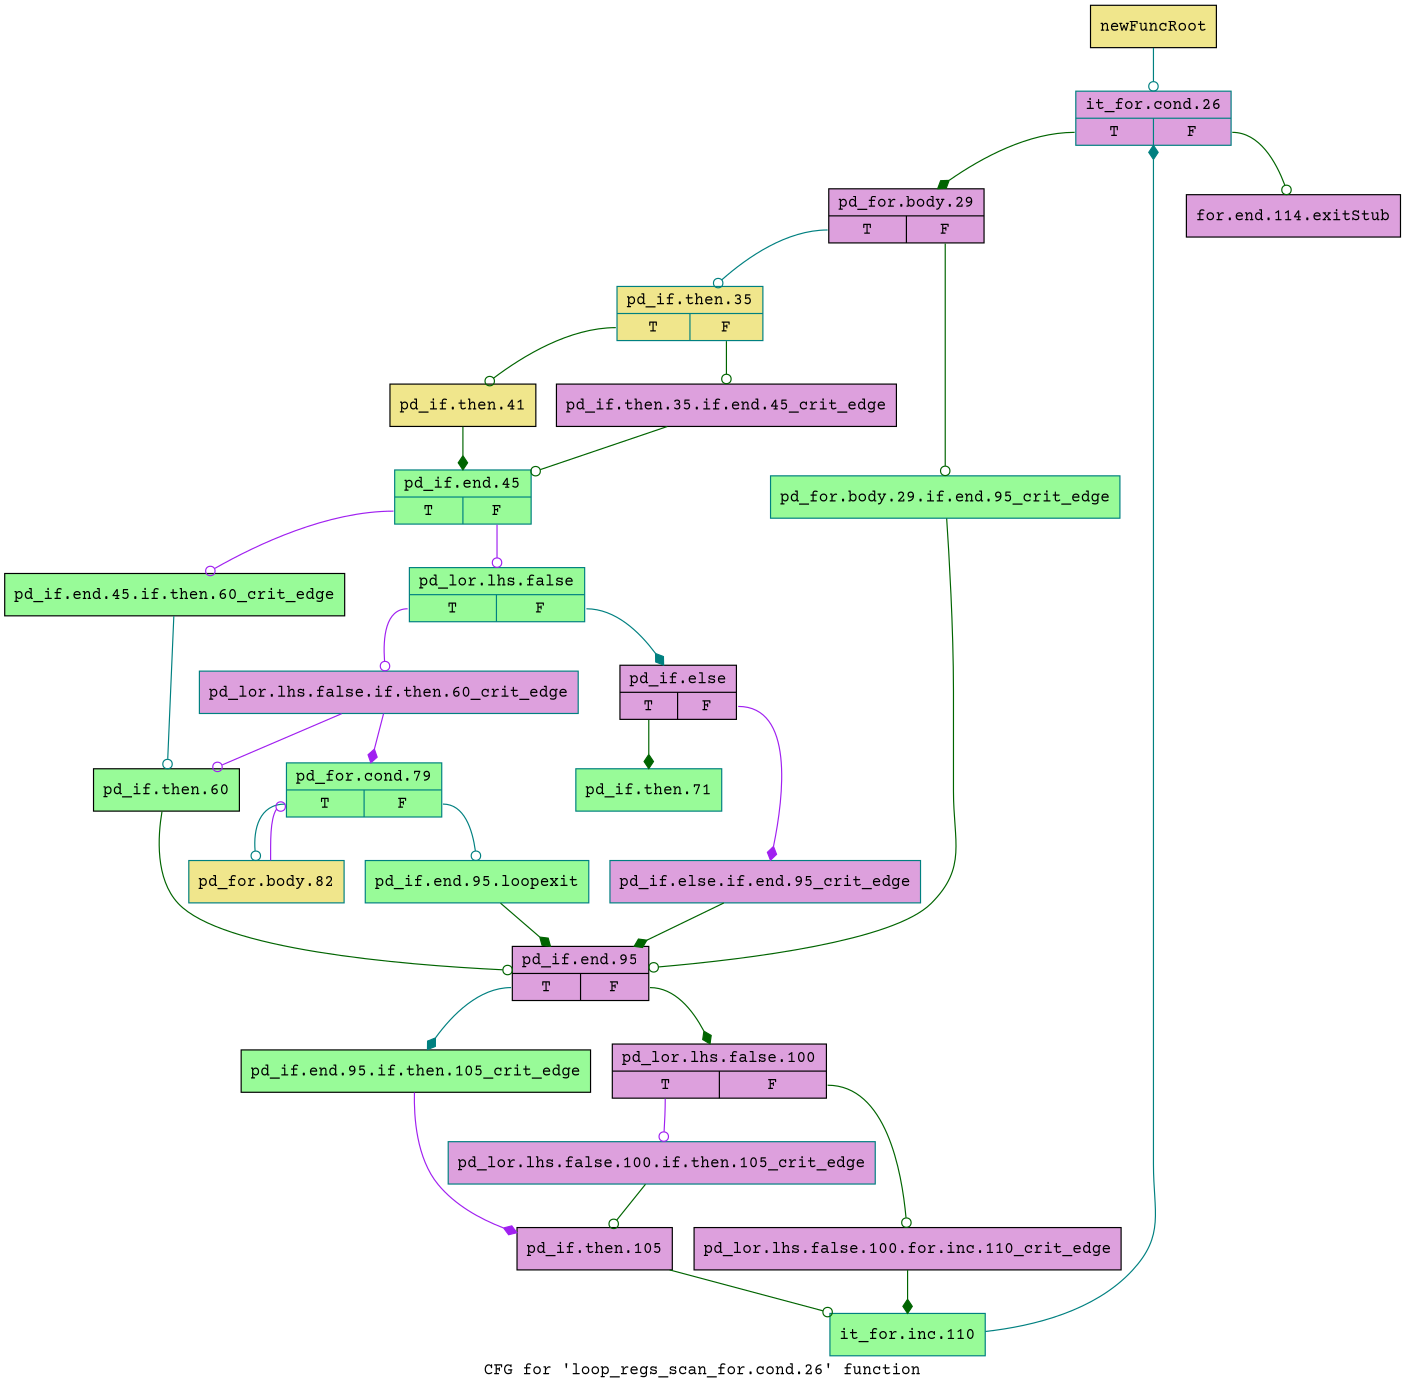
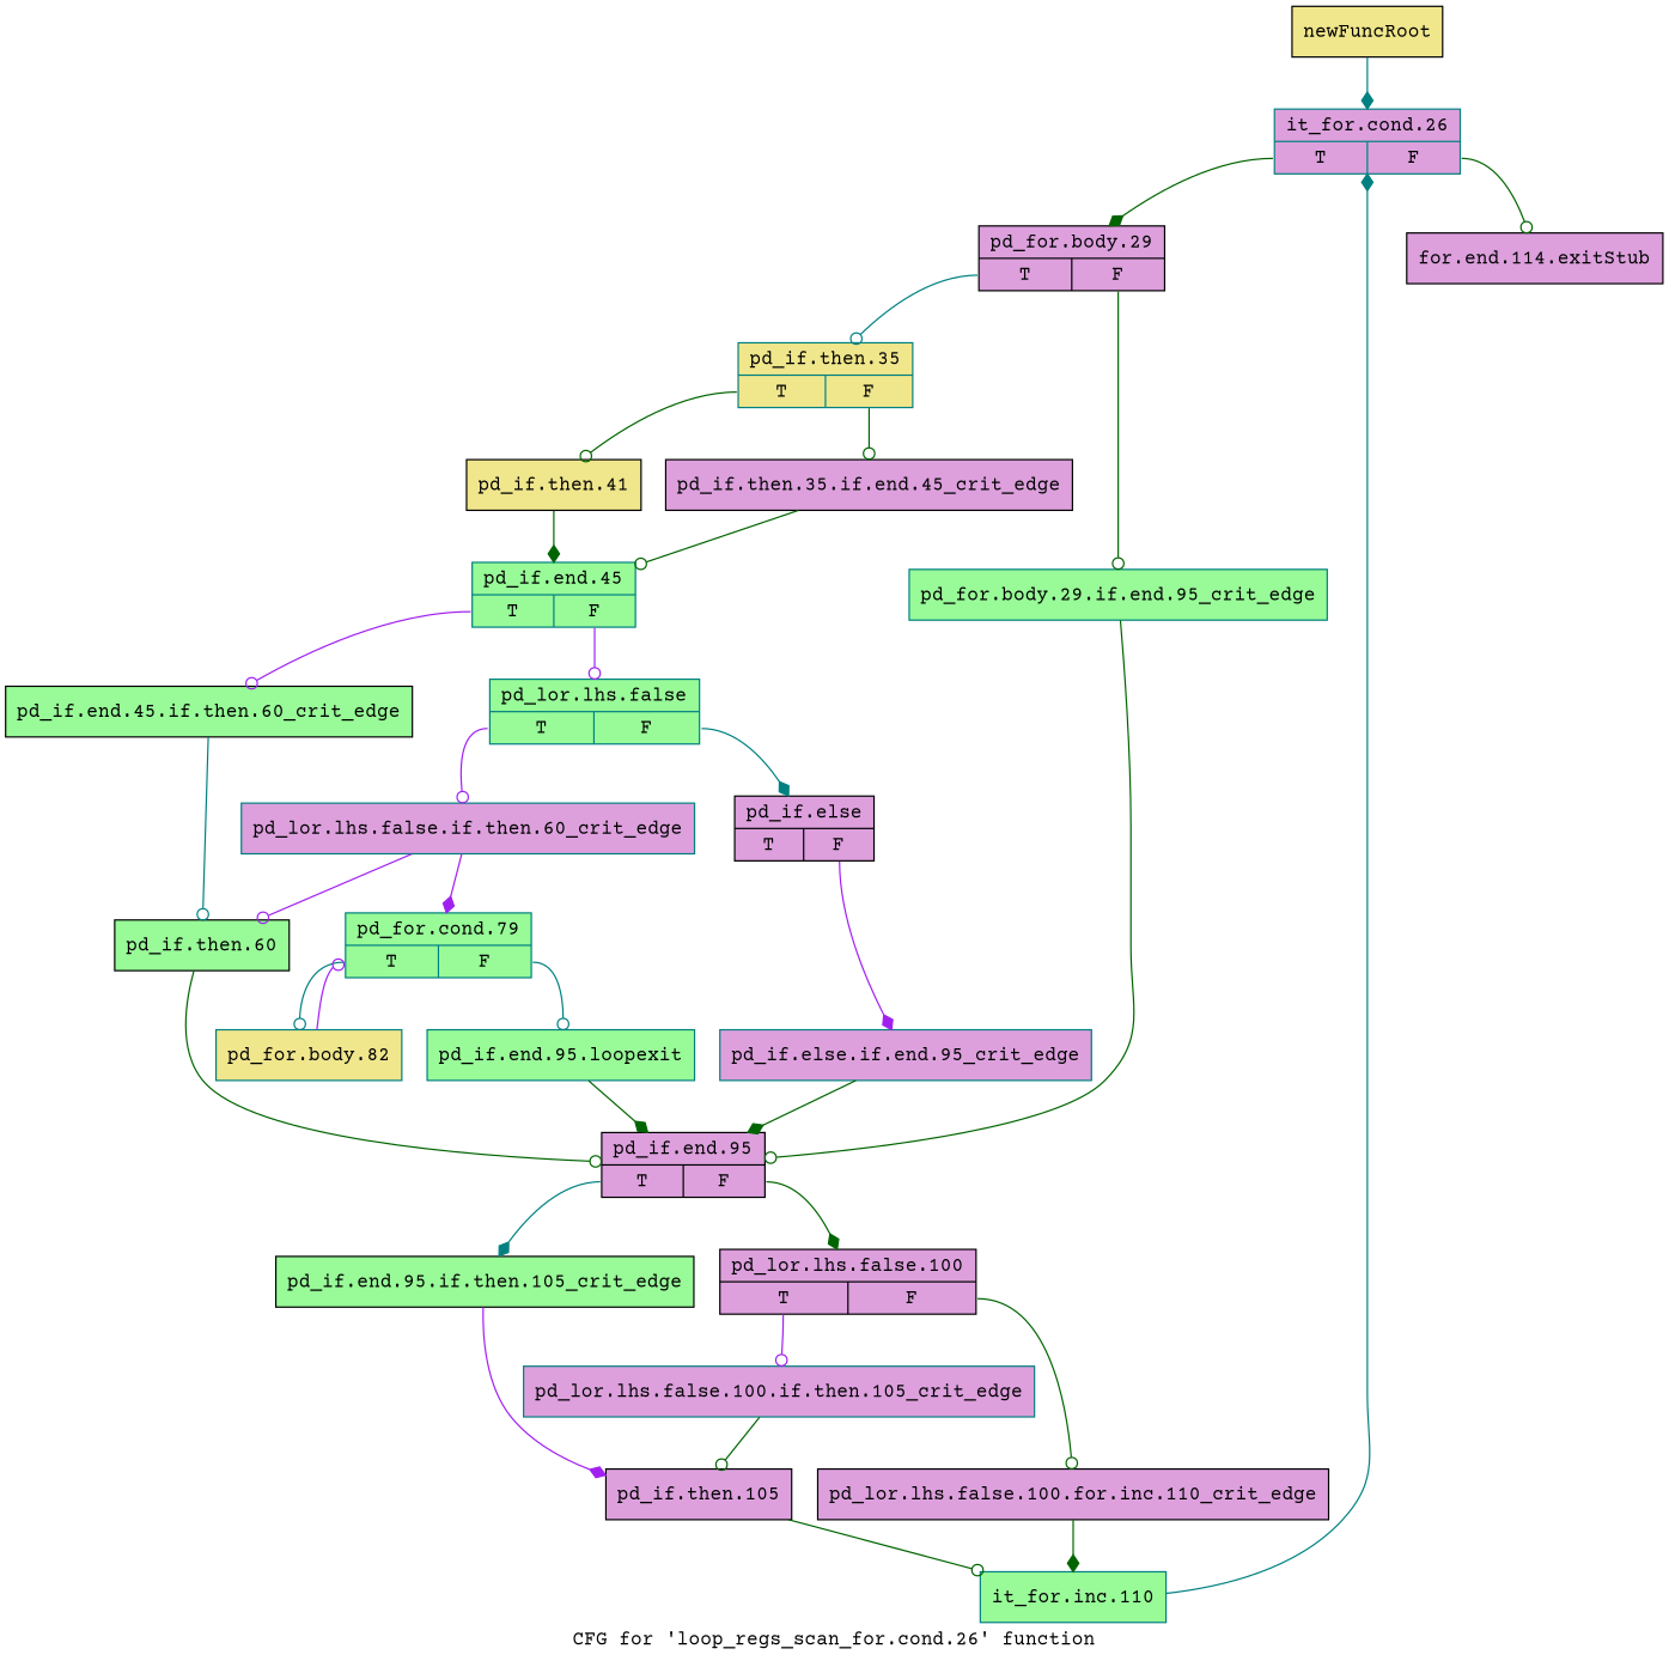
  digraph {
    fontname="Courier Prime"
    label="CFG for 'loop_regs_scan_for.cond.26' function"
    node [color=black fillcolor=plum fontname="Courier Prime" shape=record style=filled]
    edge [arrowhead=odot color=darkgreen fontname="Courier Prime"]
    n1 [fillcolor=khaki label="{newFuncRoot}"]
    n2 [color=teal label="{it_for.cond.26|{<s0>T|<s1>F}}"]
    n3 [label="{for.end.114.exitStub}"]
    n4 [label="{pd_for.body.29|{<s0>T|<s1>F}}"]
    n5 [color=teal fillcolor=khaki label="{pd_if.then.35|{<s0>T|<s1>F}}"]
    n6 [color=teal fillcolor=palegreen label="{pd_for.body.29.if.end.95_crit_edge}"]
    n7 [fillcolor=khaki label="{pd_if.then.41}"]
    n8 [label="{pd_if.then.35.if.end.45_crit_edge}"]
    n9 [label="{pd_if.end.95|{<s0>T|<s1>F}}"]
    n10 [color=teal fillcolor=palegreen label="{pd_if.end.45|{<s0>T|<s1>F}}"]
    n11 [fillcolor=palegreen label="{pd_if.end.95.if.then.105_crit_edge}"]
    n12 [label="{pd_lor.lhs.false.100|{<s0>T|<s1>F}}"]
    n13 [label="{pd_if.then.105}"]
    n14 [color=teal label="{pd_lor.lhs.false.100.if.then.105_crit_edge}"]
    n15 [label="{pd_lor.lhs.false.100.for.inc.110_crit_edge}"]
    n16 [fillcolor=palegreen label="{pd_if.end.45.if.then.60_crit_edge}"]
    n17 [color=teal fillcolor=palegreen label="{pd_lor.lhs.false|{<s0>T|<s1>F}}"]
    n18 [fillcolor=palegreen label="{pd_if.then.60}"]
    n19 [color=teal label="{pd_lor.lhs.false.if.then.60_crit_edge}"]
    n20 [label="{pd_if.else|{<s0>T|<s1>F}}"]
    n21 [color=teal fillcolor=palegreen label="{pd_for.cond.79|{<s0>T|<s1>F}}"]
-   n22 [color=teal fillcolor=palegreen label="{pd_if.then.71}"]
    n23 [color=teal label="{pd_if.else.if.end.95_crit_edge}"]
    n24 [color=teal fillcolor=khaki label="{pd_for.body.82}"]
    n25 [color=teal fillcolor=palegreen label="{pd_if.end.95.loopexit}"]
    n26 [color=teal fillcolor=palegreen label="{it_for.inc.110}"]
-   n1 -> n2 [color=teal]
+   n1 -> n2 [arrowhead=diamond color=teal]
    n2 -> n3 [tailport=s1]
    n2 -> n4 [arrowhead=diamond tailport=s0]
    n4 -> n5 [color=teal tailport=s0]
    n4 -> n6 [tailport=s1]
    n5 -> n7 [tailport=s0]
    n5 -> n8 [tailport=s1]
    n6 -> n9
    n7 -> n10 [arrowhead=diamond]
    n8 -> n10
    n9 -> n11 [arrowhead=diamond color=teal tailport=s0]
    n9 -> n12 [arrowhead=diamond tailport=s1]
    n10 -> n16 [color=purple tailport=s0]
    n10 -> n17 [color=purple tailport=s1]
    n11 -> n13 [arrowhead=diamond color=purple]
    n12 -> n14 [color=purple tailport=s0]
    n12 -> n15 [tailport=s1]
    n13 -> n26
    n14 -> n13
    n15 -> n26 [arrowhead=diamond]
    n16 -> n18 [color=teal]
    n17 -> n19 [color=purple tailport=s0]
    n17 -> n20 [arrowhead=diamond color=teal tailport=s1]
    n18 -> n9
    n19 -> n18 [color=purple]
    n19 -> n21 [arrowhead=diamond color=purple]
-   n20 -> n22 [arrowhead=diamond tailport=s0]
    n20 -> n23 [arrowhead=diamond color=purple tailport=s1]
    n21 -> n24 [color=teal tailport=s0]
    n21 -> n25 [color=teal tailport=s1]
    n23 -> n9 [arrowhead=diamond]
    n24 -> n21 [color=purple]
    n25 -> n9 [arrowhead=diamond]
    n26 -> n2 [arrowhead=diamond color=teal]
  }
